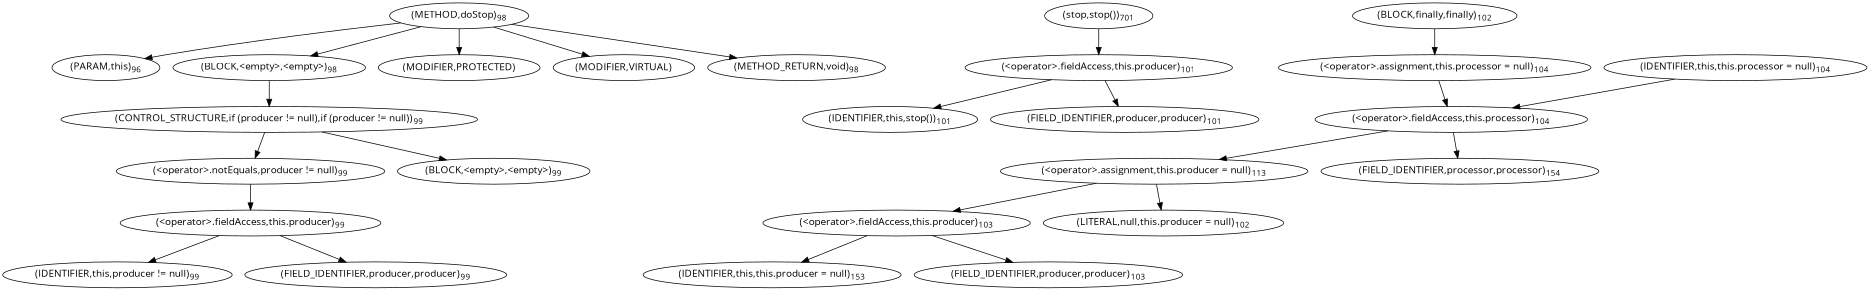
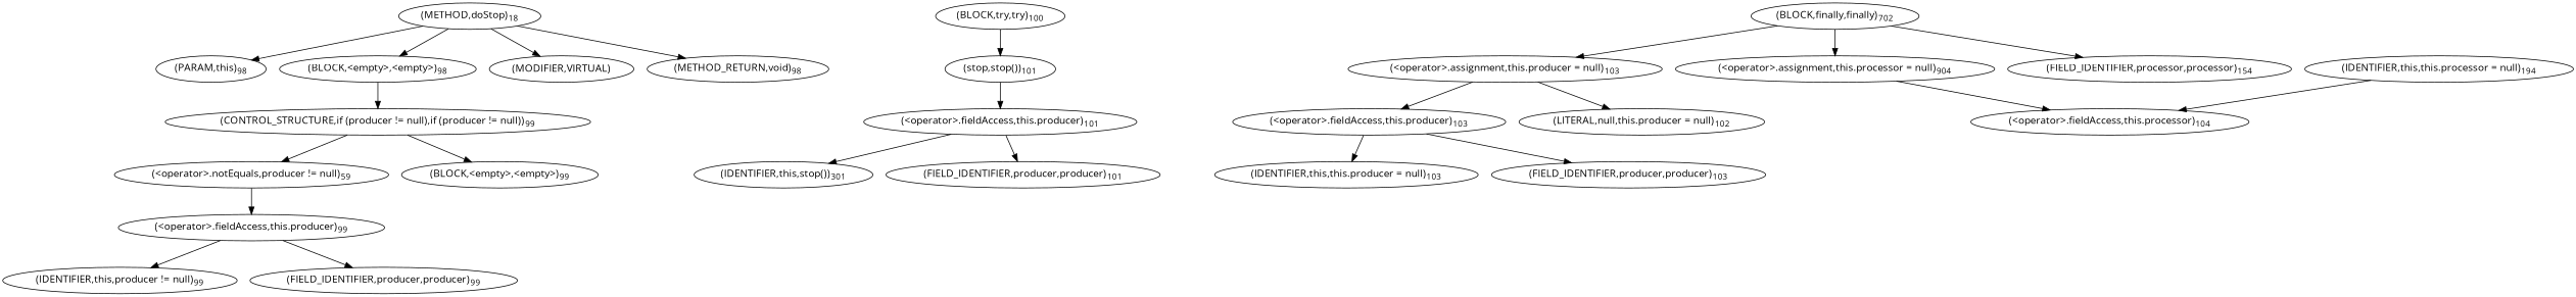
  digraph {
    fontname="Open Sans"
    node [fontname="Open Sans"]
    edge [fontname="Open Sans"]
-   n1 [label=<(METHOD,doStop)<SUB>98</SUB>>]
-   n2 [label=<(PARAM,this)<SUB>96</SUB>>]
+   n1 [label=<(METHOD,doStop)<SUB>18</SUB>>]
+   n2 [label=<(PARAM,this)<SUB>98</SUB>>]
    n3 [label=<(BLOCK,&lt;empty&gt;,&lt;empty&gt;)<SUB>98</SUB>>]
-   n4 [label=<(MODIFIER,PROTECTED)>]
    n5 [label=<(MODIFIER,VIRTUAL)>]
    n6 [label=<(METHOD_RETURN,void)<SUB>98</SUB>>]
    n7 [label=<(CONTROL_STRUCTURE,if (producer != null),if (producer != null))<SUB>99</SUB>>]
-   n8 [label=<(&lt;operator&gt;.notEquals,producer != null)<SUB>99</SUB>>]
+   n8 [label=<(&lt;operator&gt;.notEquals,producer != null)<SUB>59</SUB>>]
    n9 [label=<(BLOCK,&lt;empty&gt;,&lt;empty&gt;)<SUB>99</SUB>>]
    n10 [label=<(&lt;operator&gt;.fieldAccess,this.producer)<SUB>99</SUB>>]
    n11 [label=<(IDENTIFIER,this,producer != null)<SUB>99</SUB>>]
    n12 [label=<(FIELD_IDENTIFIER,producer,producer)<SUB>99</SUB>>]
-   n14 [label=<(stop,stop())<SUB>701</SUB>>]
-   n15 [label=<(BLOCK,finally,finally)<SUB>102</SUB>>]
-   n16 [label=<(&lt;operator&gt;.assignment,this.producer = null)<SUB>113</SUB>>]
-   n17 [label=<(&lt;operator&gt;.assignment,this.processor = null)<SUB>104</SUB>>]
+   n13 [label=<(BLOCK,try,try)<SUB>100</SUB>>]
+   n14 [label=<(stop,stop())<SUB>101</SUB>>]
+   n15 [label=<(BLOCK,finally,finally)<SUB>702</SUB>>]
+   n16 [label=<(&lt;operator&gt;.assignment,this.producer = null)<SUB>103</SUB>>]
+   n17 [label=<(&lt;operator&gt;.assignment,this.processor = null)<SUB>904</SUB>>]
    n18 [label=<(&lt;operator&gt;.fieldAccess,this.producer)<SUB>101</SUB>>]
-   n19 [label=<(IDENTIFIER,this,stop())<SUB>101</SUB>>]
+   n19 [label=<(IDENTIFIER,this,stop())<SUB>301</SUB>>]
    n20 [label=<(FIELD_IDENTIFIER,producer,producer)<SUB>101</SUB>>]
    n21 [label=<(&lt;operator&gt;.fieldAccess,this.producer)<SUB>103</SUB>>]
    n22 [label=<(LITERAL,null,this.producer = null)<SUB>102</SUB>>]
    n23 [label=<(&lt;operator&gt;.fieldAccess,this.processor)<SUB>104</SUB>>]
-   n24 [label=<(IDENTIFIER,this,this.producer = null)<SUB>153</SUB>>]
+   n24 [label=<(IDENTIFIER,this,this.producer = null)<SUB>103</SUB>>]
    n25 [label=<(FIELD_IDENTIFIER,producer,producer)<SUB>103</SUB>>]
    n26 [label=<(FIELD_IDENTIFIER,processor,processor)<SUB>154</SUB>>]
-   n27 [label=<(IDENTIFIER,this,this.processor = null)<SUB>104</SUB>>]
+   n27 [label=<(IDENTIFIER,this,this.processor = null)<SUB>194</SUB>>]
    n1 -> n2
    n1 -> n3
-   n1 -> n4
    n1 -> n5
    n1 -> n6
    n3 -> n7
    n7 -> n8
    n7 -> n9
    n8 -> n10
    n10 -> n11
    n10 -> n12
+   n13 -> n14
    n14 -> n18
-   n23 -> n16
+   n15 -> n16
    n15 -> n17
    n16 -> n21
    n16 -> n22
    n17 -> n23
    n18 -> n19
    n18 -> n20
    n21 -> n24
    n21 -> n25
-   n23 -> n26
+   n15 -> n26
    n27 -> n23
  }
